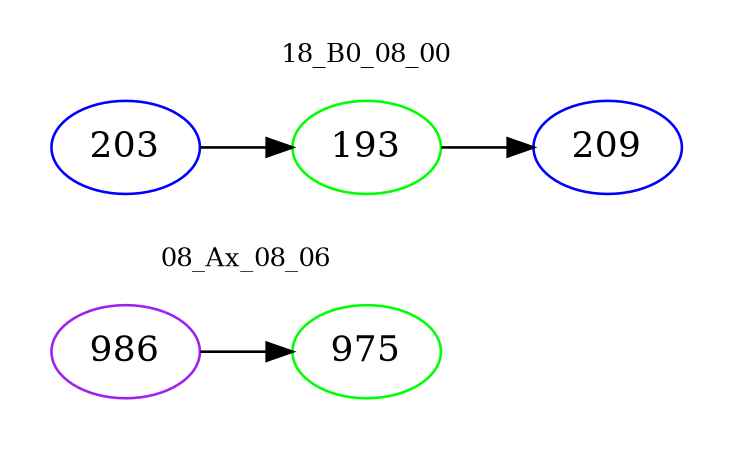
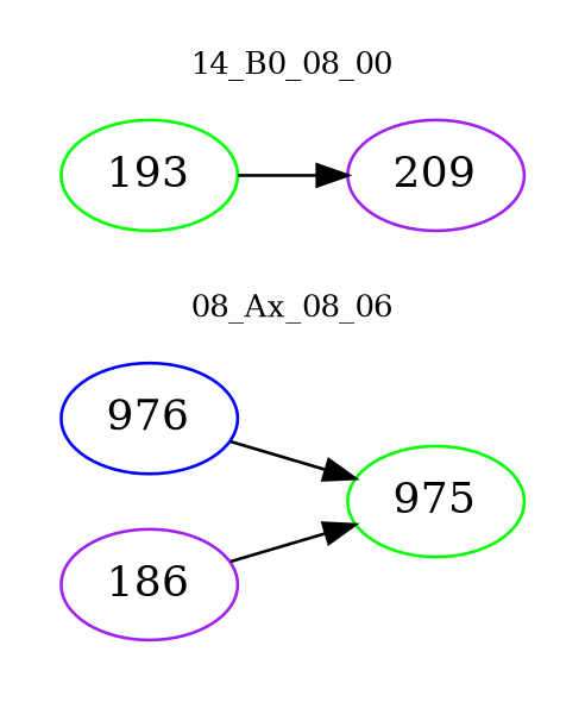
  digraph {
    rankdir=LR
    node [color=blue]
    edge [color=black]
+   n1 [label=976]
    n2 [color=green label=975]
-   n3 [color=purple label=986]
-   n4 [label=203]
+   n3 [color=purple label=186]
    n5 [color=green label=193]
-   n6 [label=209]
+   n6 [color=purple label=209]
    subgraph cluster_1 {
      color=white
      fontsize=10
      label="08_Ax_08_06"
+     n1
      n2
      n3
    }
    subgraph cluster_2 {
      color=white
      fontsize=10
-     label="18_B0_08_00"
-     n4
+     label="14_B0_08_00"
      n5
      n6
    }
+   n1 -> n2
    n3 -> n2
-   n4 -> n5
    n5 -> n6
  }
